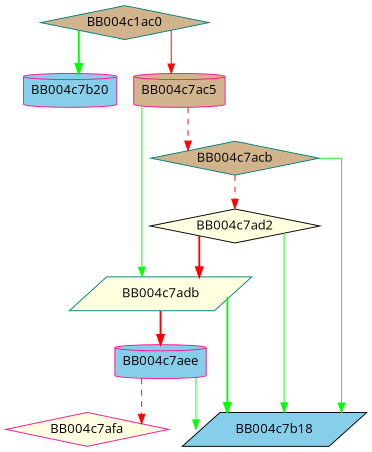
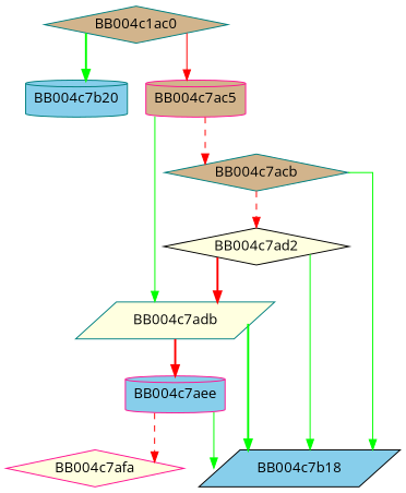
  digraph {
    fontname="Open Sans"
    splines=ortho
    node [color=deeppink fillcolor=tan fontname="Open Sans" shape=diamond style=filled]
    edge [color=green fontname="Open Sans" style=solid]
    n1 [color=teal label=BB004c1ac0]
-   BB004c7b20 [fillcolor=skyblue shape=cylinder]
+   BB004c7b20 [color=teal fillcolor=skyblue shape=cylinder]
    BB004c7ac5 [shape=cylinder]
    BB004c7adb [color=teal fillcolor=lightyellow shape=parallelogram]
    BB004c7acb [color=teal]
    BB004c7b18 [color=black fillcolor=skyblue shape=parallelogram]
    BB004c7aee [fillcolor=skyblue shape=cylinder]
    BB004c7ad2 [color=black fillcolor=lightyellow]
    BB004c7afa [fillcolor=lightyellow]
    n1 -> BB004c7b20 [style=bold]
    n1 -> BB004c7ac5 [color=red]
    BB004c7ac5 -> BB004c7adb
    BB004c7ac5 -> BB004c7acb [color=red style=dashed]
    BB004c7adb -> BB004c7b18 [style=bold]
    BB004c7adb -> BB004c7aee [color=red style=bold]
    BB004c7acb -> BB004c7b18
    BB004c7acb -> BB004c7ad2 [color=red style=dashed]
    BB004c7aee -> BB004c7b18
    BB004c7aee -> BB004c7afa [color=red style=dashed]
    BB004c7ad2 -> BB004c7adb [color=red style=bold]
    BB004c7ad2 -> BB004c7b18
  }
